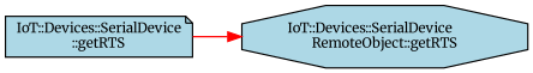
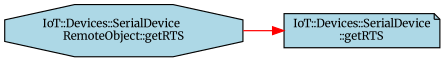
  digraph {
    rankdir=RL
    fontname=Merriweather
    node [color=black fillcolor=lightblue fontname=Merriweather fontsize=10 style=filled]
    n1 [fontcolor=black height=0.2 label="IoT::Devices::SerialDevice\l::getRTS" shape=note width=0.4]
    n2 [height=0.2 label="IoT::Devices::SerialDevice\lRemoteObject::getRTS" shape=octagon width=0.4]
-   n2 -> n1 [color=red dir=back fontname=Merriweather fontsize=10 labelfontname=Helvetica labelfontsize=10 style=solid]
+   n1 -> n2 [color=red dir=back fontname=Merriweather fontsize=10 labelfontname=Helvetica labelfontsize=10 style=solid]
  }
